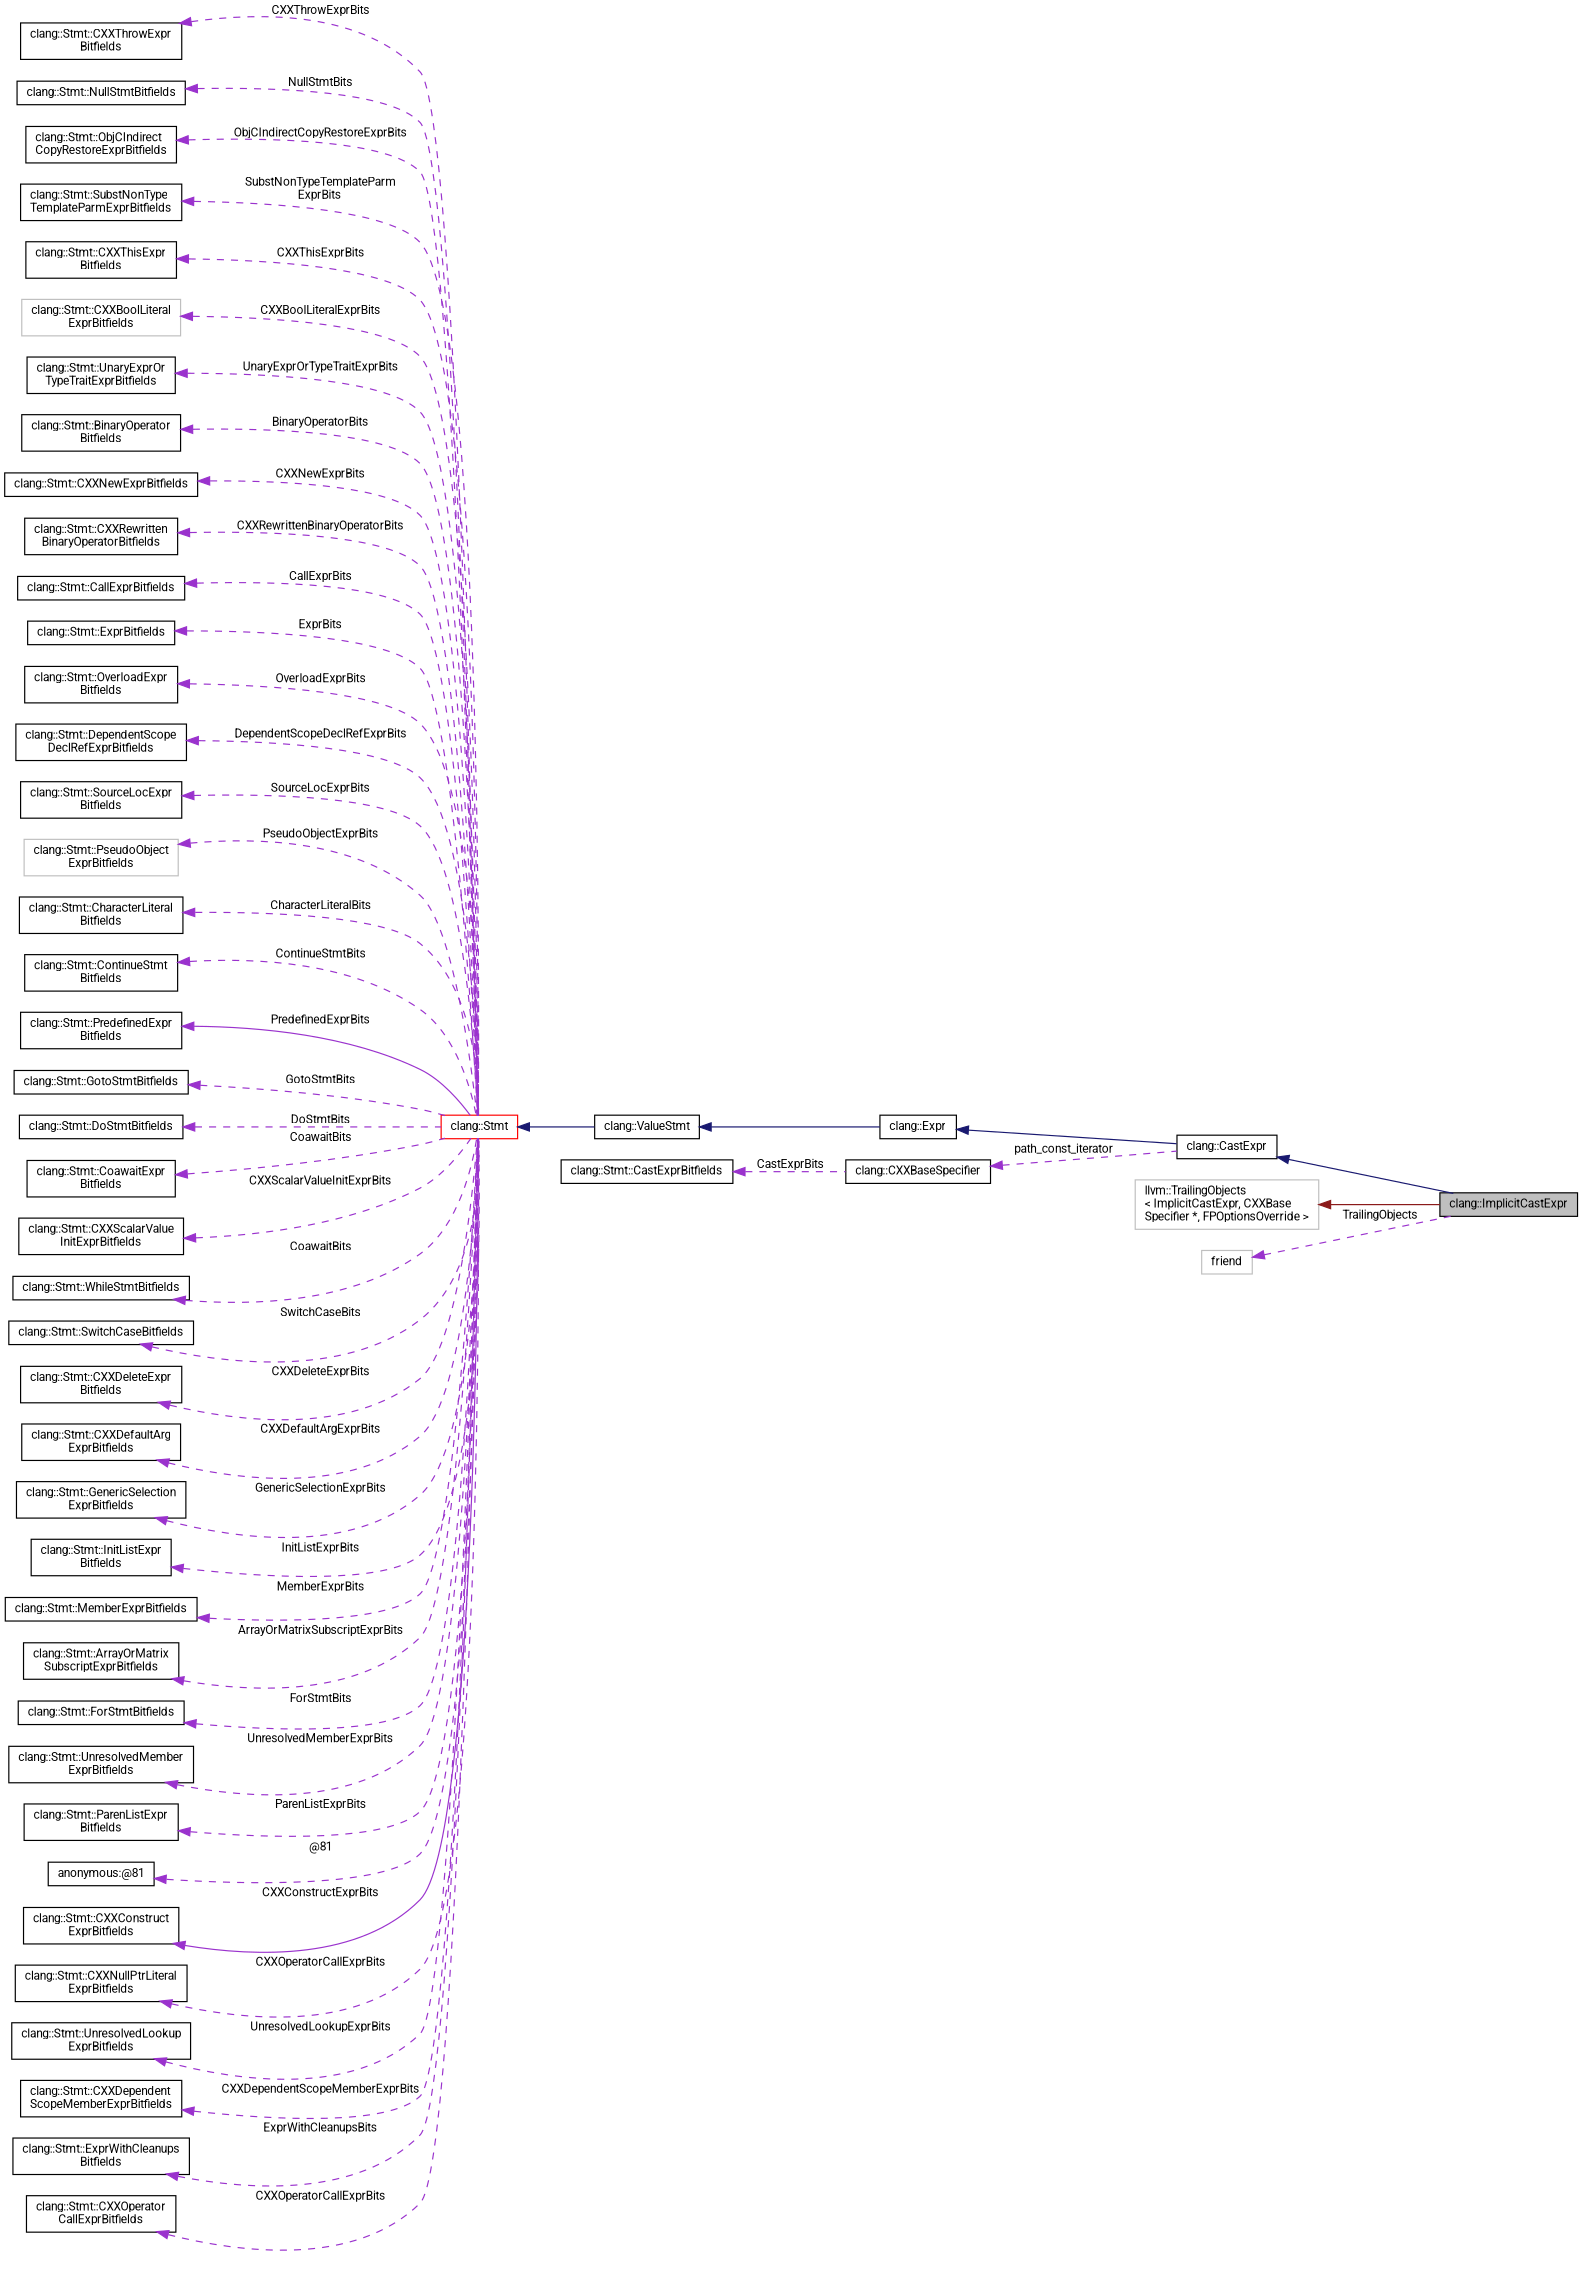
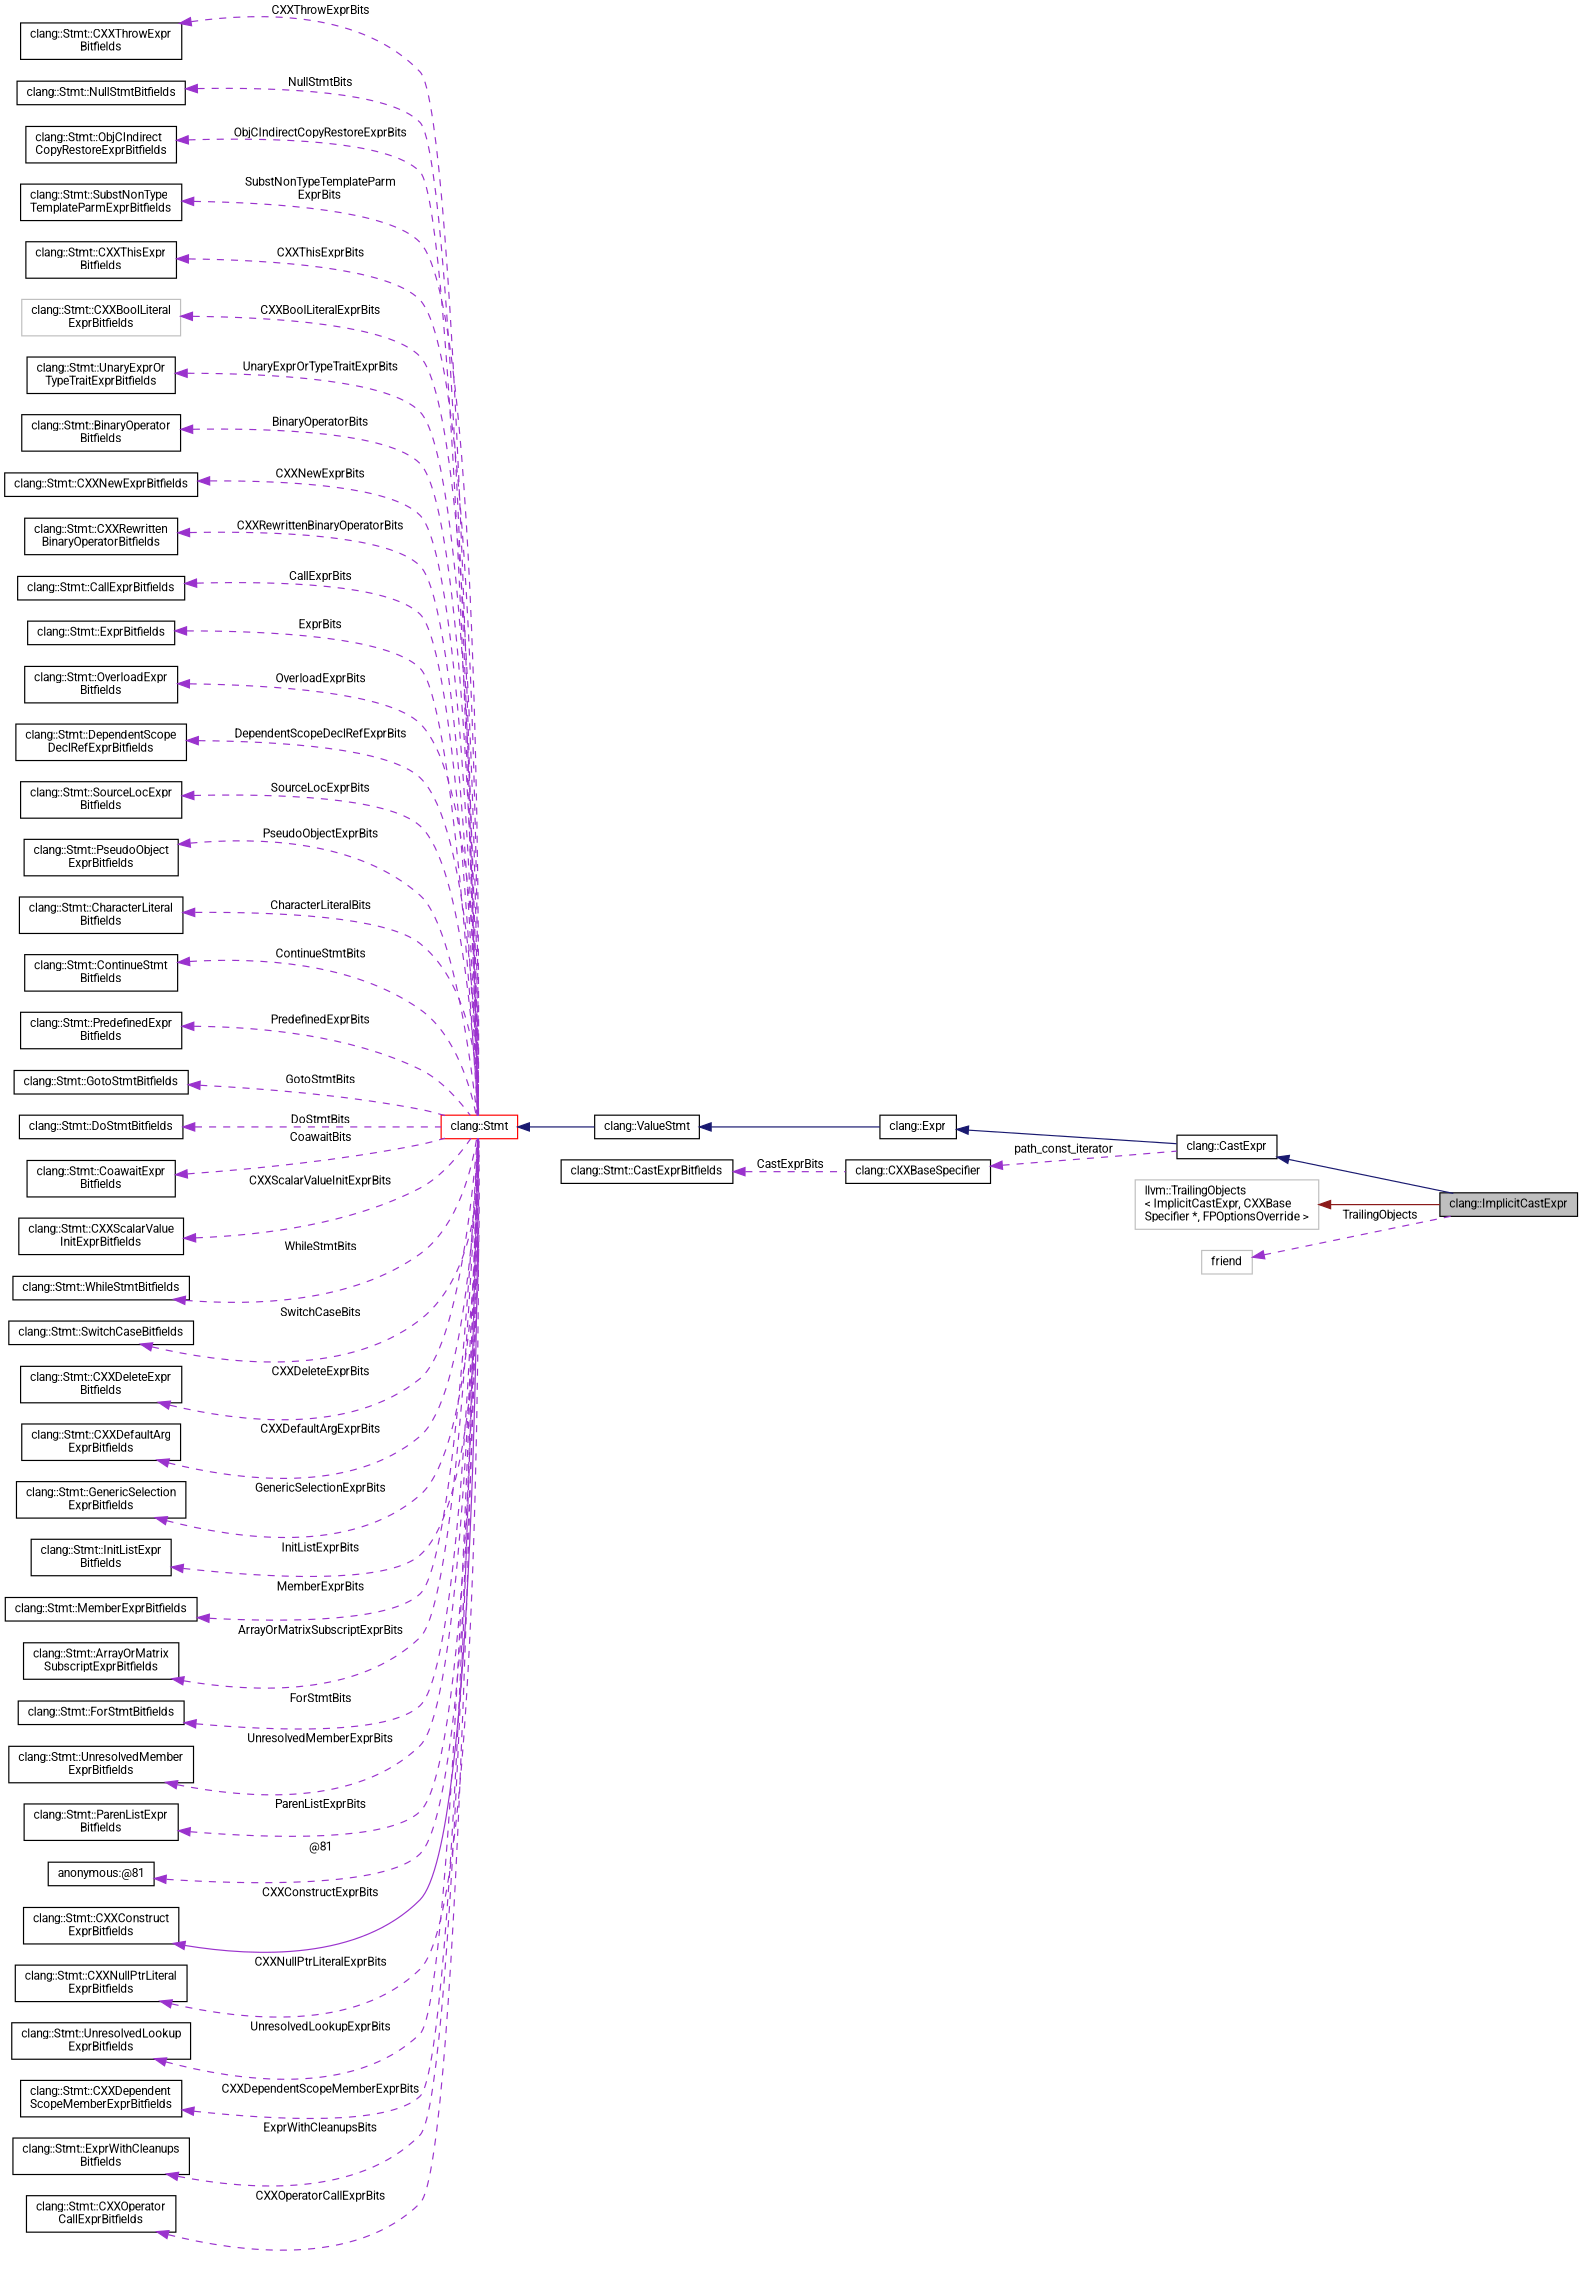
  digraph {
    fontname=Roboto
    rankdir=LR
    node [color=black fontname=Roboto fontsize=10 shape=record]
    edge [color=darkorchid3 dir=back fontname=Roboto fontsize=10 labelfontname=Helvetica labelfontsize=10 style=dashed]
    n1 [fillcolor=grey75 fontcolor=black height=0.2 label="clang::ImplicitCastExpr" style=filled width=0.4]
    n2 [height=0.2 label="clang::CastExpr" width=0.4]
    n3 [height=0.2 label="clang::Expr" width=0.4]
    n4 [height=0.2 label="clang::ValueStmt" width=0.4]
    n5 [color=red height=0.2 label="clang::Stmt" width=0.4]
    n6 [height=0.2 label="clang::Stmt::CXXThrowExpr\lBitfields" width=0.4]
    n7 [height=0.2 label="clang::Stmt::NullStmtBitfields" width=0.4]
    n8 [height=0.2 label="clang::Stmt::ObjCIndirect\lCopyRestoreExprBitfields" width=0.4]
    n9 [height=0.2 label="clang::Stmt::SubstNonType\lTemplateParmExprBitfields" width=0.4]
    n10 [height=0.2 label="clang::Stmt::CXXThisExpr\lBitfields" width=0.4]
    n11 [color=grey75 height=0.2 label="clang::Stmt::CXXBoolLiteral\lExprBitfields" width=0.4]
    n12 [height=0.2 label="clang::Stmt::CastExprBitfields" width=0.4]
    n13 [height=0.2 label="clang::CXXBaseSpecifier" width=0.4]
    n14 [height=0.2 label="clang::Stmt::UnaryExprOr\lTypeTraitExprBitfields" width=0.4]
    n15 [height=0.2 label="clang::Stmt::BinaryOperator\lBitfields" width=0.4]
    n16 [height=0.2 label="clang::Stmt::CXXNewExprBitfields" width=0.4]
    n17 [height=0.2 label="clang::Stmt::CXXRewritten\lBinaryOperatorBitfields" width=0.4]
    n18 [height=0.2 label="clang::Stmt::CallExprBitfields" width=0.4]
    n19 [height=0.2 label="clang::Stmt::ExprBitfields" width=0.4]
    n20 [height=0.2 label="clang::Stmt::OverloadExpr\lBitfields" width=0.4]
    n21 [height=0.2 label="clang::Stmt::DependentScope\lDeclRefExprBitfields" width=0.4]
    n22 [height=0.2 label="clang::Stmt::SourceLocExpr\lBitfields" width=0.4]
-   n23 [color=grey75 height=0.2 label="clang::Stmt::PseudoObject\lExprBitfields" width=0.4]
+   n23 [height=0.2 label="clang::Stmt::PseudoObject\lExprBitfields" width=0.4]
    n24 [height=0.2 label="clang::Stmt::CharacterLiteral\lBitfields" width=0.4]
    n25 [height=0.2 label="clang::Stmt::ContinueStmt\lBitfields" width=0.4]
    n26 [height=0.2 label="clang::Stmt::PredefinedExpr\lBitfields" width=0.4]
    n27 [height=0.2 label="clang::Stmt::GotoStmtBitfields" width=0.4]
    n28 [height=0.2 label="clang::Stmt::DoStmtBitfields" width=0.4]
    n29 [height=0.2 label="clang::Stmt::CoawaitExpr\lBitfields" width=0.4]
    n30 [height=0.2 label="clang::Stmt::CXXScalarValue\lInitExprBitfields" width=0.4]
    n31 [height=0.2 label="clang::Stmt::WhileStmtBitfields" width=0.4]
    n32 [height=0.2 label="clang::Stmt::SwitchCaseBitfields" width=0.4]
    n33 [height=0.2 label="clang::Stmt::CXXDeleteExpr\lBitfields" width=0.4]
    n34 [height=0.2 label="clang::Stmt::CXXDefaultArg\lExprBitfields" width=0.4]
    n35 [height=0.2 label="clang::Stmt::GenericSelection\lExprBitfields" width=0.4]
    n36 [height=0.2 label="clang::Stmt::InitListExpr\lBitfields" width=0.4]
    n37 [height=0.2 label="clang::Stmt::MemberExprBitfields" width=0.4]
    n38 [height=0.2 label="clang::Stmt::ArrayOrMatrix\lSubscriptExprBitfields" width=0.4]
    n39 [height=0.2 label="clang::Stmt::ForStmtBitfields" width=0.4]
    n40 [height=0.2 label="clang::Stmt::UnresolvedMember\lExprBitfields" width=0.4]
    n41 [height=0.2 label="clang::Stmt::ParenListExpr\lBitfields" width=0.4]
    n42 [height=0.2 label="anonymous:@81" width=0.4]
    n43 [height=0.2 label="clang::Stmt::CXXConstruct\lExprBitfields" width=0.4]
    n44 [height=0.2 label="clang::Stmt::CXXNullPtrLiteral\lExprBitfields" width=0.4]
    n45 [height=0.2 label="clang::Stmt::UnresolvedLookup\lExprBitfields" width=0.4]
    n46 [height=0.2 label="clang::Stmt::CXXDependent\lScopeMemberExprBitfields" width=0.4]
    n47 [height=0.2 label="clang::Stmt::ExprWithCleanups\lBitfields" width=0.4]
    n48 [height=0.2 label="clang::Stmt::CXXOperator\lCallExprBitfields" width=0.4]
    n49 [color=grey75 height=0.2 label="llvm::TrailingObjects\l\< ImplicitCastExpr, CXXBase\lSpecifier *, FPOptionsOverride \>" width=0.4]
    n50 [color=grey75 height=0.2 label=friend width=0.4]
    n2 -> n1 [color=midnightblue style=solid]
    n3 -> n2 [color=midnightblue style=solid]
    n4 -> n3 [color=midnightblue style=solid]
    n5 -> n4 [color=midnightblue style=solid]
    n6 -> n5 [label=" CXXThrowExprBits"]
    n7 -> n5 [label=" NullStmtBits"]
    n8 -> n5 [label=" ObjCIndirectCopyRestoreExprBits"]
    n9 -> n5 [label=" SubstNonTypeTemplateParm\lExprBits"]
    n10 -> n5 [label=" CXXThisExprBits"]
    n11 -> n5 [label=" CXXBoolLiteralExprBits"]
    n12 -> n13 [label=" CastExprBits"]
    n13 -> n2 [label=" path_const_iterator"]
    n14 -> n5 [label=" UnaryExprOrTypeTraitExprBits"]
    n15 -> n5 [label=" BinaryOperatorBits"]
    n16 -> n5 [label=" CXXNewExprBits"]
    n17 -> n5 [label=" CXXRewrittenBinaryOperatorBits"]
    n18 -> n5 [label=" CallExprBits"]
    n19 -> n5 [label=" ExprBits"]
    n20 -> n5 [label=" OverloadExprBits"]
    n21 -> n5 [label=" DependentScopeDeclRefExprBits"]
    n22 -> n5 [label=" SourceLocExprBits"]
    n23 -> n5 [label=" PseudoObjectExprBits"]
    n24 -> n5 [label=" CharacterLiteralBits"]
    n25 -> n5 [label=" ContinueStmtBits"]
-   n26 -> n5 [label=" PredefinedExprBits" style=solid]
+   n26 -> n5 [label=" PredefinedExprBits"]
    n27 -> n5 [label=" GotoStmtBits"]
    n28 -> n5 [label=" DoStmtBits"]
    n29 -> n5 [label=" CoawaitBits"]
    n30 -> n5 [label=" CXXScalarValueInitExprBits"]
-   n31 -> n5 [label=" CoawaitBits"]
+   n31 -> n5 [label=" WhileStmtBits"]
    n32 -> n5 [label=" SwitchCaseBits"]
    n33 -> n5 [label=" CXXDeleteExprBits"]
    n34 -> n5 [label=" CXXDefaultArgExprBits"]
    n35 -> n5 [label=" GenericSelectionExprBits"]
    n36 -> n5 [label=" InitListExprBits"]
    n37 -> n5 [label=" MemberExprBits"]
    n38 -> n5 [label=" ArrayOrMatrixSubscriptExprBits"]
    n39 -> n5 [label=" ForStmtBits"]
    n40 -> n5 [label=" UnresolvedMemberExprBits"]
    n41 -> n5 [label=" ParenListExprBits"]
    n42 -> n5 [label=" @81"]
    n43 -> n5 [label=" CXXConstructExprBits" style=solid]
-   n44 -> n5 [label=" CXXOperatorCallExprBits"]
+   n44 -> n5 [label=" CXXNullPtrLiteralExprBits"]
    n45 -> n5 [label=" UnresolvedLookupExprBits"]
    n46 -> n5 [label=" CXXDependentScopeMemberExprBits"]
    n47 -> n5 [label=" ExprWithCleanupsBits"]
    n48 -> n5 [label=" CXXOperatorCallExprBits"]
    n49 -> n1 [color=firebrick4 style=solid]
    n50 -> n1 [label=" TrailingObjects"]
  }
